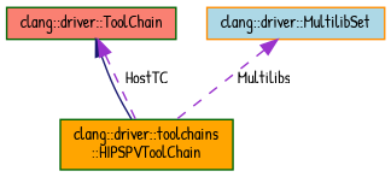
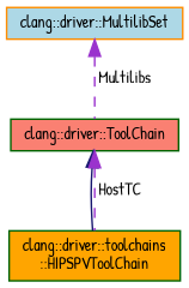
  digraph {
    fontname="Patrick Hand"
    node [color=darkgreen fontname="Patrick Hand" fontsize=10 shape=record style=filled]
    edge [color=darkorchid3 dir=back fontname="Patrick Hand" fontsize=10 labelfontname=Helvetica labelfontsize=10 style=dashed]
    n1 [fillcolor=orange fontcolor=black height=0.2 label="clang::driver::toolchains\l::HIPSPVToolChain" width=0.4]
    n2 [fillcolor=salmon height=0.2 label="clang::driver::ToolChain" width=0.4]
    n3 [color=darkorange fillcolor=lightblue height=0.2 label="clang::driver::MultilibSet" width=0.4]
    n2 -> n1 [color=midnightblue style=solid]
    n2 -> n1 [label=" HostTC"]
-   n3 -> n1 [label=" Multilibs"]
+   n3 -> n2 [label=" Multilibs"]
  }
